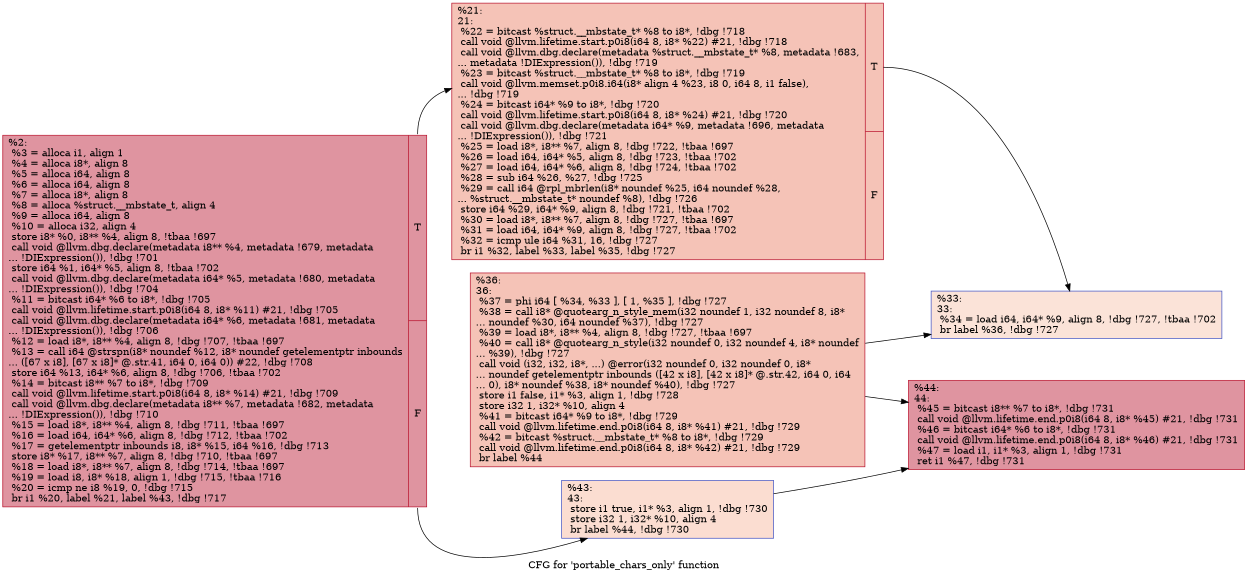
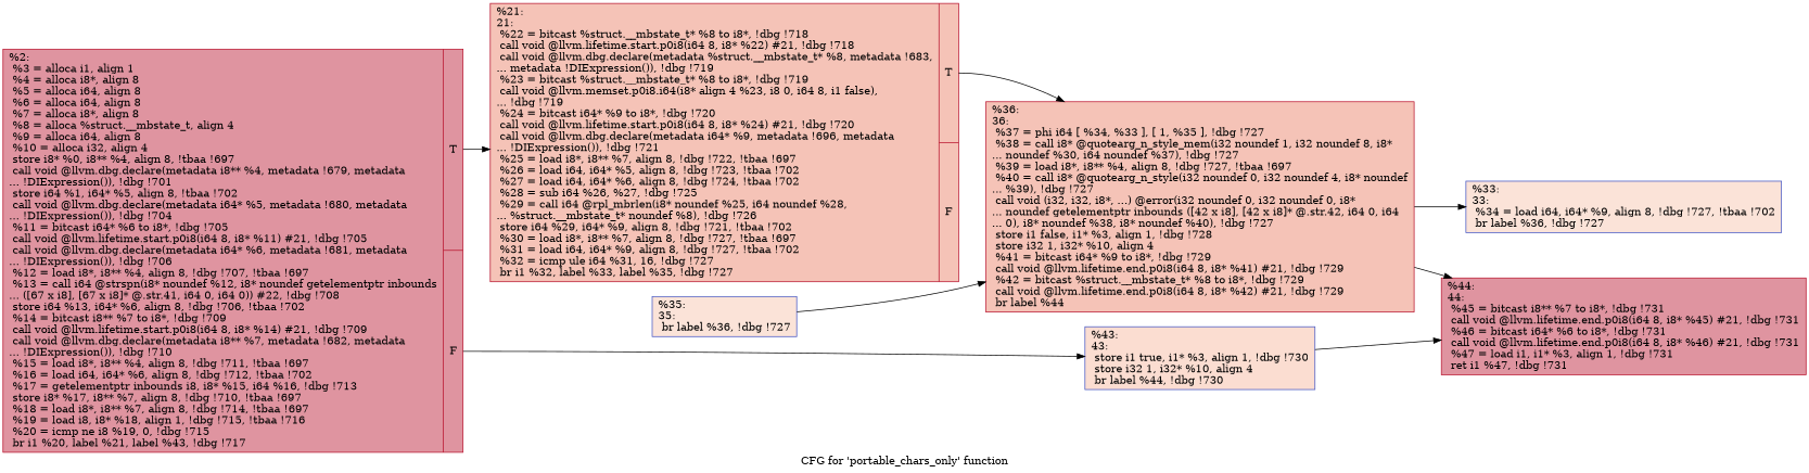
  digraph {
    label="CFG for 'portable_chars_only' function"
    rankdir=LR
    node [color="#b70d28ff" fillcolor="#b70d2870" shape=record style=filled]
    n1 [label="{%2:\l  %3 = alloca i1, align 1\l  %4 = alloca i8*, align 8\l  %5 = alloca i64, align 8\l  %6 = alloca i64, align 8\l  %7 = alloca i8*, align 8\l  %8 = alloca %struct.__mbstate_t, align 4\l  %9 = alloca i64, align 8\l  %10 = alloca i32, align 4\l  store i8* %0, i8** %4, align 8, !tbaa !697\l  call void @llvm.dbg.declare(metadata i8** %4, metadata !679, metadata\l... !DIExpression()), !dbg !701\l  store i64 %1, i64* %5, align 8, !tbaa !702\l  call void @llvm.dbg.declare(metadata i64* %5, metadata !680, metadata\l... !DIExpression()), !dbg !704\l  %11 = bitcast i64* %6 to i8*, !dbg !705\l  call void @llvm.lifetime.start.p0i8(i64 8, i8* %11) #21, !dbg !705\l  call void @llvm.dbg.declare(metadata i64* %6, metadata !681, metadata\l... !DIExpression()), !dbg !706\l  %12 = load i8*, i8** %4, align 8, !dbg !707, !tbaa !697\l  %13 = call i64 @strspn(i8* noundef %12, i8* noundef getelementptr inbounds\l... ([67 x i8], [67 x i8]* @.str.41, i64 0, i64 0)) #22, !dbg !708\l  store i64 %13, i64* %6, align 8, !dbg !706, !tbaa !702\l  %14 = bitcast i8** %7 to i8*, !dbg !709\l  call void @llvm.lifetime.start.p0i8(i64 8, i8* %14) #21, !dbg !709\l  call void @llvm.dbg.declare(metadata i8** %7, metadata !682, metadata\l... !DIExpression()), !dbg !710\l  %15 = load i8*, i8** %4, align 8, !dbg !711, !tbaa !697\l  %16 = load i64, i64* %6, align 8, !dbg !712, !tbaa !702\l  %17 = getelementptr inbounds i8, i8* %15, i64 %16, !dbg !713\l  store i8* %17, i8** %7, align 8, !dbg !710, !tbaa !697\l  %18 = load i8*, i8** %7, align 8, !dbg !714, !tbaa !697\l  %19 = load i8, i8* %18, align 1, !dbg !715, !tbaa !716\l  %20 = icmp ne i8 %19, 0, !dbg !715\l  br i1 %20, label %21, label %43, !dbg !717\l|{<s0>T|<s1>F}}"]
    n2 [fillcolor="#e8765c70" label="{%21:\l21:                                               \l  %22 = bitcast %struct.__mbstate_t* %8 to i8*, !dbg !718\l  call void @llvm.lifetime.start.p0i8(i64 8, i8* %22) #21, !dbg !718\l  call void @llvm.dbg.declare(metadata %struct.__mbstate_t* %8, metadata !683,\l... metadata !DIExpression()), !dbg !719\l  %23 = bitcast %struct.__mbstate_t* %8 to i8*, !dbg !719\l  call void @llvm.memset.p0i8.i64(i8* align 4 %23, i8 0, i64 8, i1 false),\l... !dbg !719\l  %24 = bitcast i64* %9 to i8*, !dbg !720\l  call void @llvm.lifetime.start.p0i8(i64 8, i8* %24) #21, !dbg !720\l  call void @llvm.dbg.declare(metadata i64* %9, metadata !696, metadata\l... !DIExpression()), !dbg !721\l  %25 = load i8*, i8** %7, align 8, !dbg !722, !tbaa !697\l  %26 = load i64, i64* %5, align 8, !dbg !723, !tbaa !702\l  %27 = load i64, i64* %6, align 8, !dbg !724, !tbaa !702\l  %28 = sub i64 %26, %27, !dbg !725\l  %29 = call i64 @rpl_mbrlen(i8* noundef %25, i64 noundef %28,\l... %struct.__mbstate_t* noundef %8), !dbg !726\l  store i64 %29, i64* %9, align 8, !dbg !721, !tbaa !702\l  %30 = load i8*, i8** %7, align 8, !dbg !727, !tbaa !697\l  %31 = load i64, i64* %9, align 8, !dbg !727, !tbaa !702\l  %32 = icmp ule i64 %31, 16, !dbg !727\l  br i1 %32, label %33, label %35, !dbg !727\l|{<s0>T|<s1>F}}"]
    n3 [color="#3d50c3ff" fillcolor="#f7b39670" label="{%43:\l43:                                               \l  store i1 true, i1* %3, align 1, !dbg !730\l  store i32 1, i32* %10, align 4\l  br label %44, !dbg !730\l}"]
    n4 [color="#3d50c3ff" fillcolor="#f6bfa670" label="{%33:\l33:                                               \l  %34 = load i64, i64* %9, align 8, !dbg !727, !tbaa !702\l  br label %36, !dbg !727\l}"]
    n5 [label="{%44:\l44:                                               \l  %45 = bitcast i8** %7 to i8*, !dbg !731\l  call void @llvm.lifetime.end.p0i8(i64 8, i8* %45) #21, !dbg !731\l  %46 = bitcast i64* %6 to i8*, !dbg !731\l  call void @llvm.lifetime.end.p0i8(i64 8, i8* %46) #21, !dbg !731\l  %47 = load i1, i1* %3, align 1, !dbg !731\l  ret i1 %47, !dbg !731\l}"]
+   n6 [color="#3d50c3ff" fillcolor="#f6bfa670" label="{%35:\l35:                                               \l  br label %36, !dbg !727\l}"]
    n7 [fillcolor="#e8765c70" label="{%36:\l36:                                               \l  %37 = phi i64 [ %34, %33 ], [ 1, %35 ], !dbg !727\l  %38 = call i8* @quotearg_n_style_mem(i32 noundef 1, i32 noundef 8, i8*\l... noundef %30, i64 noundef %37), !dbg !727\l  %39 = load i8*, i8** %4, align 8, !dbg !727, !tbaa !697\l  %40 = call i8* @quotearg_n_style(i32 noundef 0, i32 noundef 4, i8* noundef\l... %39), !dbg !727\l  call void (i32, i32, i8*, ...) @error(i32 noundef 0, i32 noundef 0, i8*\l... noundef getelementptr inbounds ([42 x i8], [42 x i8]* @.str.42, i64 0, i64\l... 0), i8* noundef %38, i8* noundef %40), !dbg !727\l  store i1 false, i1* %3, align 1, !dbg !728\l  store i32 1, i32* %10, align 4\l  %41 = bitcast i64* %9 to i8*, !dbg !729\l  call void @llvm.lifetime.end.p0i8(i64 8, i8* %41) #21, !dbg !729\l  %42 = bitcast %struct.__mbstate_t* %8 to i8*, !dbg !729\l  call void @llvm.lifetime.end.p0i8(i64 8, i8* %42) #21, !dbg !729\l  br label %44\l}"]
    n1 -> n2 [tailport=s0]
    n1 -> n3 [tailport=s1]
-   n2 -> n4 [tailport=s0]
+   n2 -> n7 [tailport=s0]
    n3 -> n5
+   n6 -> n7
    n7 -> n4
    n7 -> n5
  }
